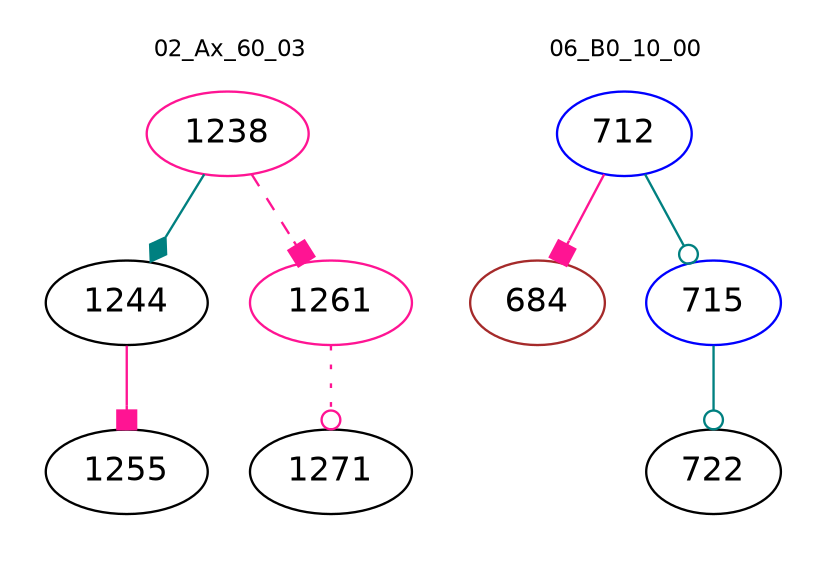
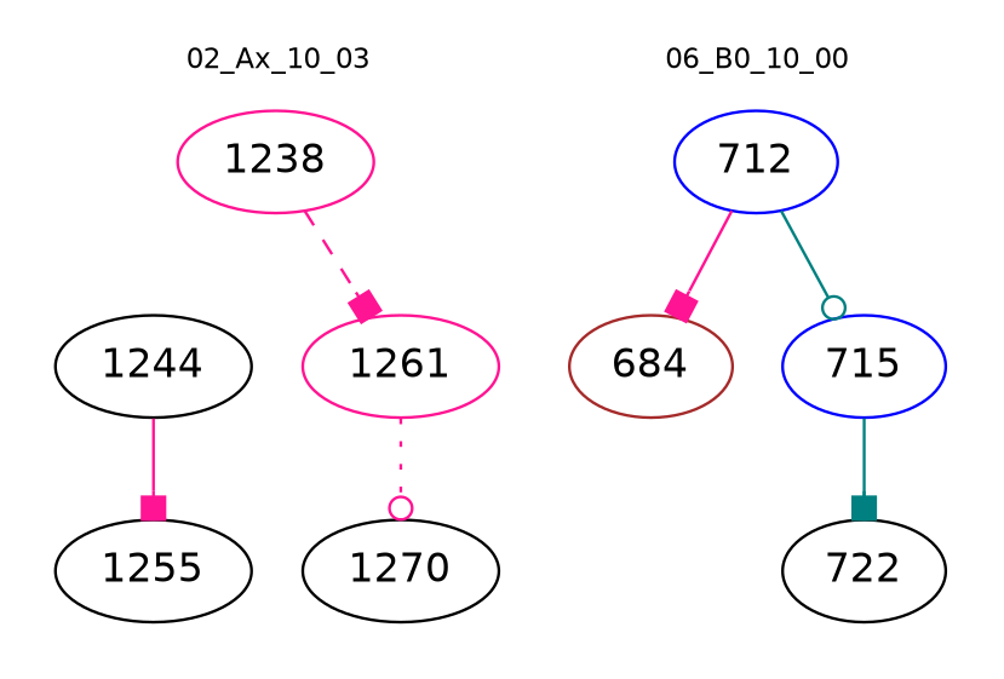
  digraph {
    fontname="DejaVu Sans"
    node [color=black fontname="DejaVu Sans"]
    edge [arrowhead=box color=deeppink fontname="DejaVu Sans" style=solid]
    n1 [color=deeppink label=1238]
    n2 [label=1244]
    n3 [color=deeppink label=1261]
    n4 [label=1255]
-   n5 [label=1271]
+   n5 [label=1270]
    n6 [color=blue label=712]
    n7 [color=brown label=684]
    n8 [color=blue label=715]
    n9 [label=722]
    subgraph cluster_1 {
      color=white
      fontsize=10
-     label="02_Ax_60_03"
+     label="02_Ax_10_03"
      n1
      n2
      n3
      n4
      n5
    }
    subgraph cluster_2 {
      color=white
      fontsize=10
      label="06_B0_10_00"
      n6
      n7
      n8
      n9
    }
-   n1 -> n2 [arrowhead=diamond color=teal]
    n1 -> n3 [style=dashed]
    n2 -> n4
    n3 -> n5 [arrowhead=odot style=dotted]
    n6 -> n7
    n6 -> n8 [arrowhead=odot color=teal]
-   n8 -> n9 [arrowhead=odot color=teal]
+   n8 -> n9 [color=teal]
  }
